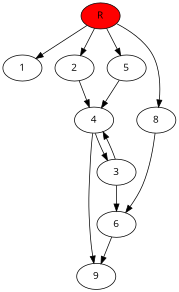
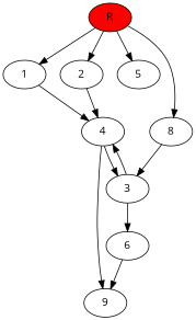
  digraph {
    fontname="Open Sans"
    node [fontname="Open Sans"]
    edge [fontname="Open Sans"]
    1
    4
    3
    9
    2
    6
    8
    R [fillcolor="#ff0000" style=filled]
    5
-   5 -> 4
+   1 -> 4
    4 -> 3
    4 -> 9
    3 -> 4
    3 -> 6
    2 -> 4
    6 -> 9
-   8 -> 6
+   8 -> 3
    R -> 1
    R -> 2
    R -> 8
    R -> 5
  }
